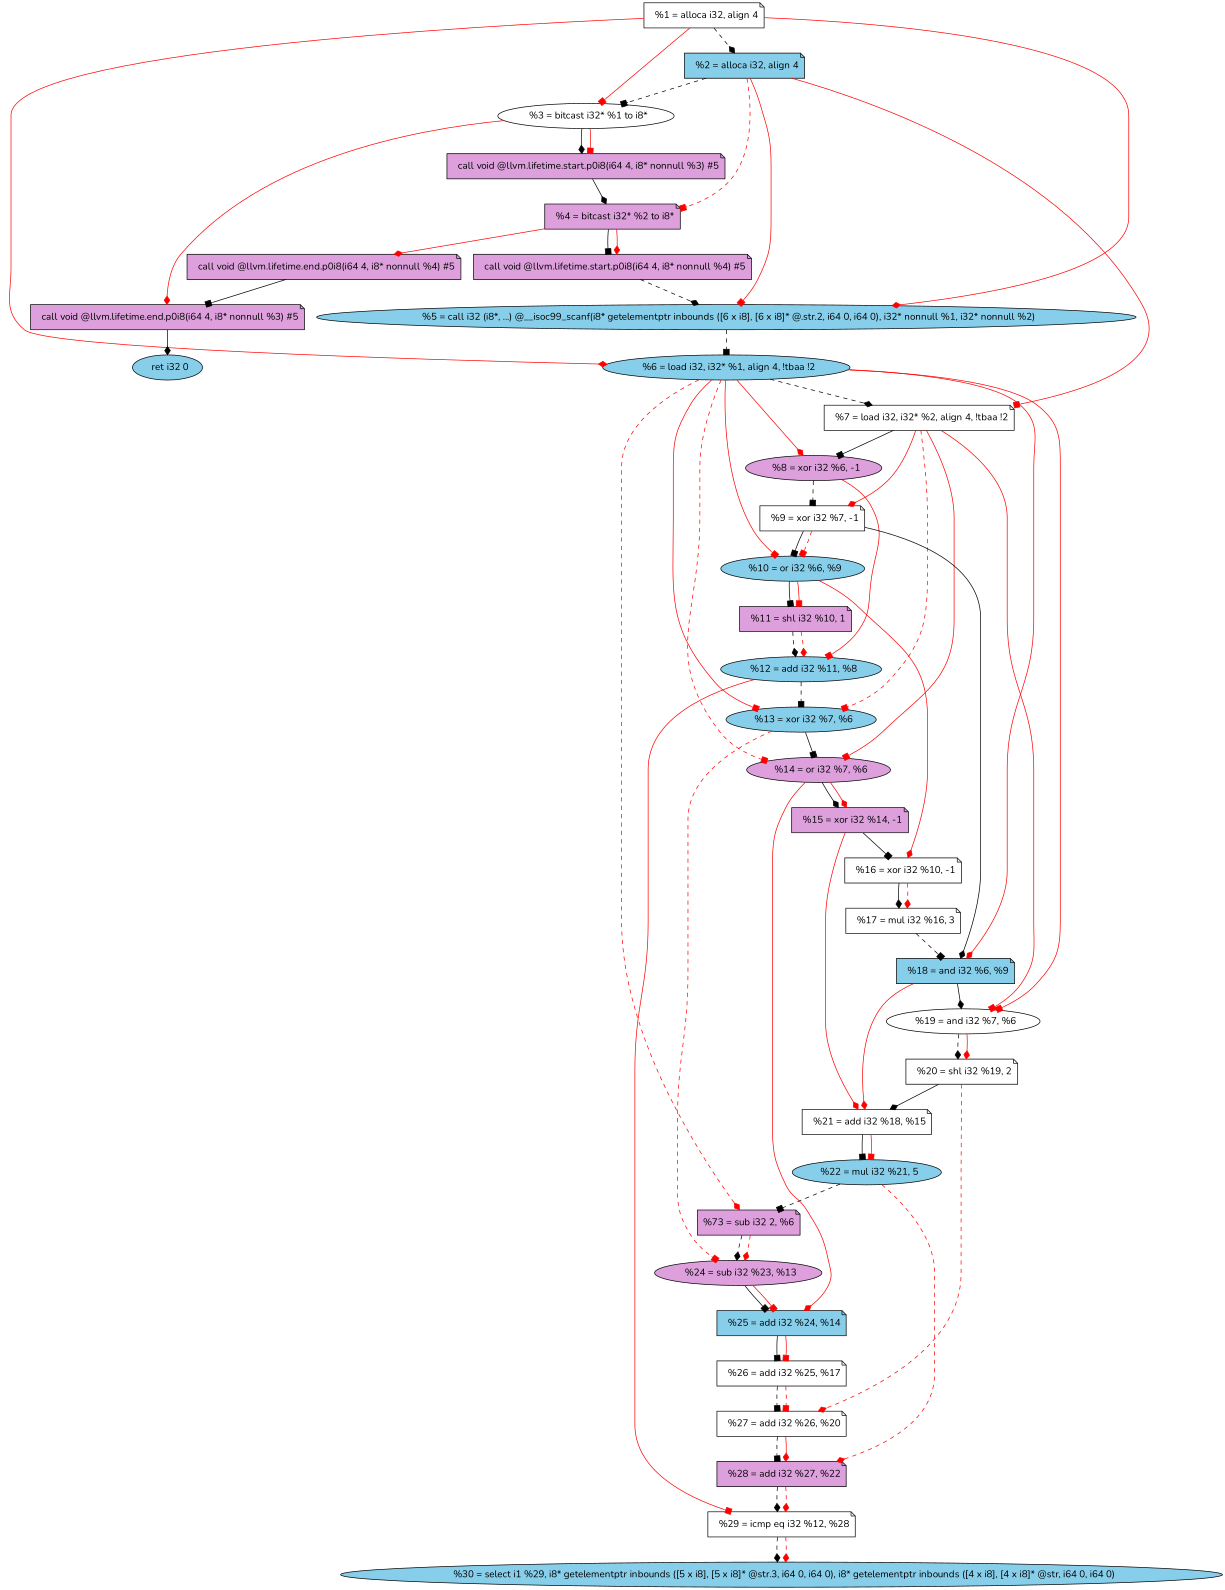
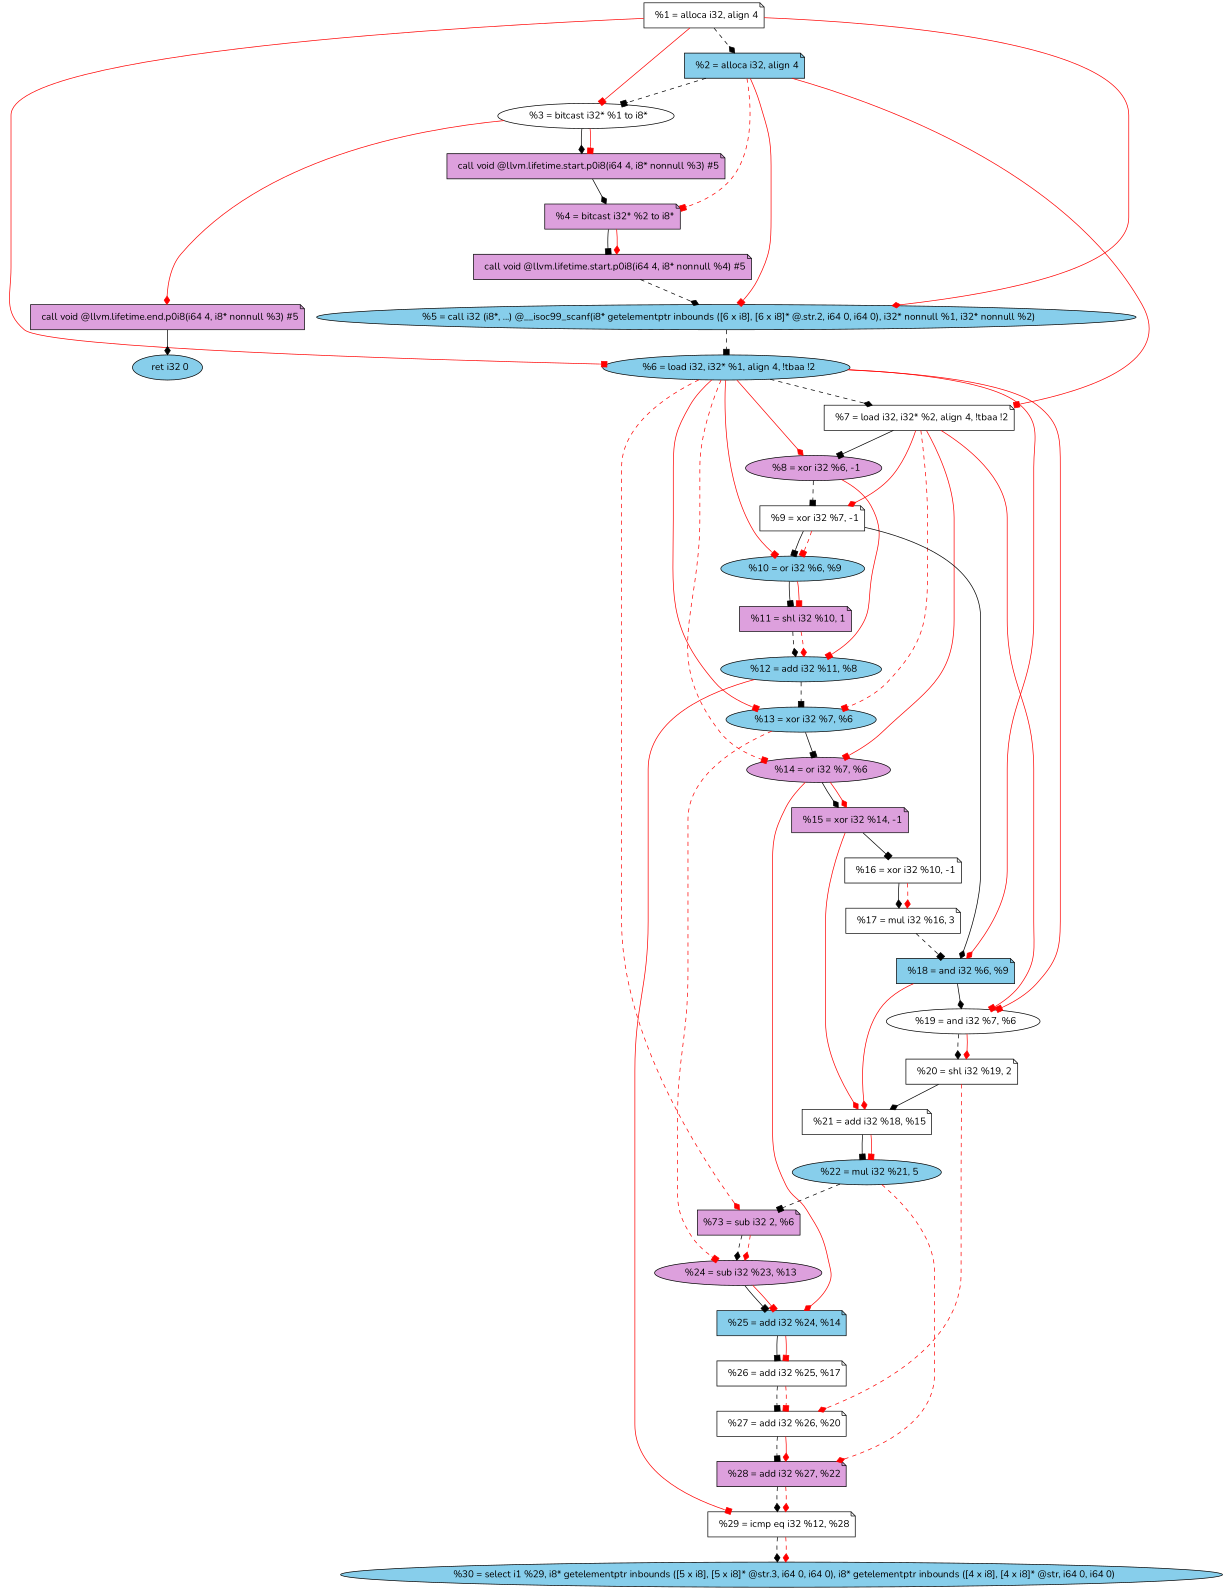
  digraph {
    fontname=Nunito
    node [fillcolor=white fontname=Nunito shape=note style=filled]
    edge [arrowhead=box fontname=Nunito style=solid color=red]
    n1 [label="  %1 = alloca i32, align 4"]
    n2 [fillcolor=skyblue label="  %2 = alloca i32, align 4"]
    n3 [label="  %3 = bitcast i32* %1 to i8*" shape=ellipse]
    n4 [fillcolor=skyblue label="  %5 = call i32 (i8*, ...) @__isoc99_scanf(i8* getelementptr inbounds ([6 x i8], [6 x i8]* @.str.2, i64 0, i64 0), i32* nonnull %1, i32* nonnull %2)" shape=ellipse]
    n5 [fillcolor=skyblue label="  %6 = load i32, i32* %1, align 4, !tbaa !2" shape=ellipse]
    n6 [fillcolor=plum label="  %4 = bitcast i32* %2 to i8*"]
    n7 [label="  %7 = load i32, i32* %2, align 4, !tbaa !2"]
    n8 [fillcolor=plum label="  call void @llvm.lifetime.start.p0i8(i64 4, i8* nonnull %3) #5"]
    n9 [fillcolor=plum label="  call void @llvm.lifetime.end.p0i8(i64 4, i8* nonnull %3) #5"]
    n10 [fillcolor=plum label="  %8 = xor i32 %6, -1" shape=ellipse]
    n11 [fillcolor=skyblue label="  %10 = or i32 %6, %9" shape=ellipse]
    n12 [fillcolor=skyblue label="  %13 = xor i32 %7, %6" shape=ellipse]
    n13 [fillcolor=plum label="  %14 = or i32 %7, %6" shape=ellipse]
    n14 [fillcolor=skyblue label="  %18 = and i32 %6, %9"]
    n15 [label="  %19 = and i32 %7, %6" shape=ellipse]
    n16 [fillcolor=plum label="%73 = sub i32 2, %6"]
    n17 [fillcolor=plum label="  call void @llvm.lifetime.start.p0i8(i64 4, i8* nonnull %4) #5"]
-   n18 [fillcolor=plum label="  call void @llvm.lifetime.end.p0i8(i64 4, i8* nonnull %4) #5"]
    n19 [label="  %9 = xor i32 %7, -1"]
    n20 [fillcolor=skyblue label="  ret i32 0" shape=ellipse]
    n21 [fillcolor=skyblue label="  %12 = add i32 %11, %8" shape=ellipse]
    n22 [fillcolor=plum label="  %11 = shl i32 %10, 1"]
    n23 [label="  %16 = xor i32 %10, -1"]
    n24 [fillcolor=plum label="  %24 = sub i32 %23, %13" shape=ellipse]
    n25 [fillcolor=plum label="  %15 = xor i32 %14, -1"]
    n26 [fillcolor=skyblue label="  %25 = add i32 %24, %14"]
    n27 [label="  %21 = add i32 %18, %15"]
    n28 [label="  %20 = shl i32 %19, 2"]
    n29 [label="  %29 = icmp eq i32 %12, %28"]
    n30 [label="  %17 = mul i32 %16, 3"]
    n31 [fillcolor=skyblue label="  %30 = select i1 %29, i8* getelementptr inbounds ([5 x i8], [5 x i8]* @str.3, i64 0, i64 0), i8* getelementptr inbounds ([4 x i8], [4 x i8]* @str, i64 0, i64 0)" shape=ellipse]
    n32 [label="  %26 = add i32 %25, %17"]
    n33 [fillcolor=skyblue label="  %22 = mul i32 %21, 5" shape=ellipse]
    n34 [label="  %27 = add i32 %26, %20"]
    n35 [fillcolor=plum label="  %28 = add i32 %27, %22"]
    n1 -> n2 [arrowhead=diamond style=dashed color=""]
    n1 -> n3
    n1 -> n4 [arrowhead=diamond]
-   n1 -> n5 [arrowhead=diamond]
+   n1 -> n5
    n2 -> n3 [style=dashed color=""]
    n2 -> n4
    n2 -> n6 [style=dashed]
    n2 -> n7
    n3 -> n8 [arrowhead=diamond color=""]
    n3 -> n8
    n3 -> n9 [arrowhead=diamond]
    n4 -> n5 [style=dashed color=""]
    n5 -> n7 [arrowhead=diamond style=dashed color=""]
    n5 -> n10 [arrowhead=diamond]
    n5 -> n11
    n5 -> n12
    n5 -> n13 [style=dashed]
    n5 -> n14 [arrowhead=diamond]
    n5 -> n15
    n5 -> n16 [arrowhead=diamond style=dashed]
    n6 -> n17 [color=""]
    n6 -> n17 [arrowhead=diamond]
-   n6 -> n18 [arrowhead=diamond]
    n7 -> n10 [color=""]
    n7 -> n12 [style=dashed]
    n7 -> n13
    n7 -> n15
    n7 -> n19 [arrowhead=diamond]
    n8 -> n6 [arrowhead=diamond color=""]
    n9 -> n20 [arrowhead=diamond color=""]
    n10 -> n19 [style=dashed color=""]
    n10 -> n21
    n11 -> n22 [color=""]
    n11 -> n22
-   n11 -> n23 [arrowhead=diamond]
    n12 -> n13 [color=""]
    n12 -> n24 [style=dashed]
    n13 -> n25 [arrowhead=diamond color=""]
    n13 -> n25 [arrowhead=diamond]
    n13 -> n26 [arrowhead=diamond]
    n14 -> n15 [arrowhead=diamond color=""]
    n14 -> n27 [arrowhead=diamond]
    n15 -> n28 [arrowhead=diamond style=dashed color=""]
    n15 -> n28 [arrowhead=diamond]
    n16 -> n24 [arrowhead=diamond style=dashed color=""]
    n16 -> n24 [arrowhead=diamond style=dashed]
    n17 -> n4 [arrowhead=diamond style=dashed color=""]
-   n18 -> n9 [color=""]
    n19 -> n11 [color=""]
    n19 -> n11 [style=dashed]
    n19 -> n14 [arrowhead=diamond color=black]
    n21 -> n12 [style=dashed color=""]
    n21 -> n29
    n22 -> n21 [arrowhead=diamond style=dashed color=""]
    n22 -> n21 [arrowhead=diamond style=dashed]
    n23 -> n30 [arrowhead=diamond color=""]
    n23 -> n30 [arrowhead=diamond style=dashed]
    n24 -> n26 [color=""]
    n24 -> n26
    n25 -> n23 [color=""]
    n25 -> n27 [arrowhead=diamond]
    n26 -> n32 [color=""]
    n26 -> n32
    n27 -> n33 [color=""]
    n27 -> n33
    n28 -> n27 [arrowhead=diamond color=""]
    n28 -> n34 [arrowhead=diamond style=dashed]
    n29 -> n31 [arrowhead=diamond style=dashed color=""]
    n29 -> n31 [arrowhead=diamond style=dashed]
    n30 -> n14 [style=dashed color=""]
    n32 -> n34 [style=dashed color=""]
    n32 -> n34 [style=dashed]
    n33 -> n16 [style=dashed color=""]
    n33 -> n35 [arrowhead=diamond style=dashed]
    n34 -> n35 [style=dashed color=""]
    n34 -> n35 [arrowhead=diamond]
    n35 -> n29 [arrowhead=diamond style=dashed color=""]
    n35 -> n29 [arrowhead=diamond style=dashed]
  }
